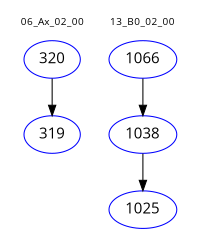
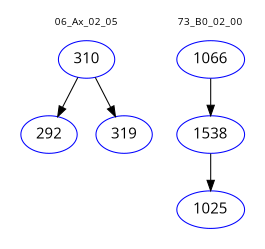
  digraph {
    fontname="Open Sans"
    node [color=blue fontname="Open Sans"]
    edge [color=black fontname="Open Sans"]
-   n1 [label=320]
+   n1 [label=310]
+   n2 [label=292]
    n3 [label=319]
-   n4 [label=1038]
+   n4 [label=1538]
    n5 [label=1025]
    n6 [label=1066]
    subgraph cluster_1 {
      color=white
      fontsize=10
-     label="06_Ax_02_00"
+     label="06_Ax_02_05"
      n1
+     n2
      n3
    }
    subgraph cluster_2 {
      color=white
      fontsize=10
-     label="13_B0_02_00"
+     label="73_B0_02_00"
      n4
      n5
      n6
    }
+   n1 -> n2
    n1 -> n3
    n4 -> n5
    n6 -> n4
  }
